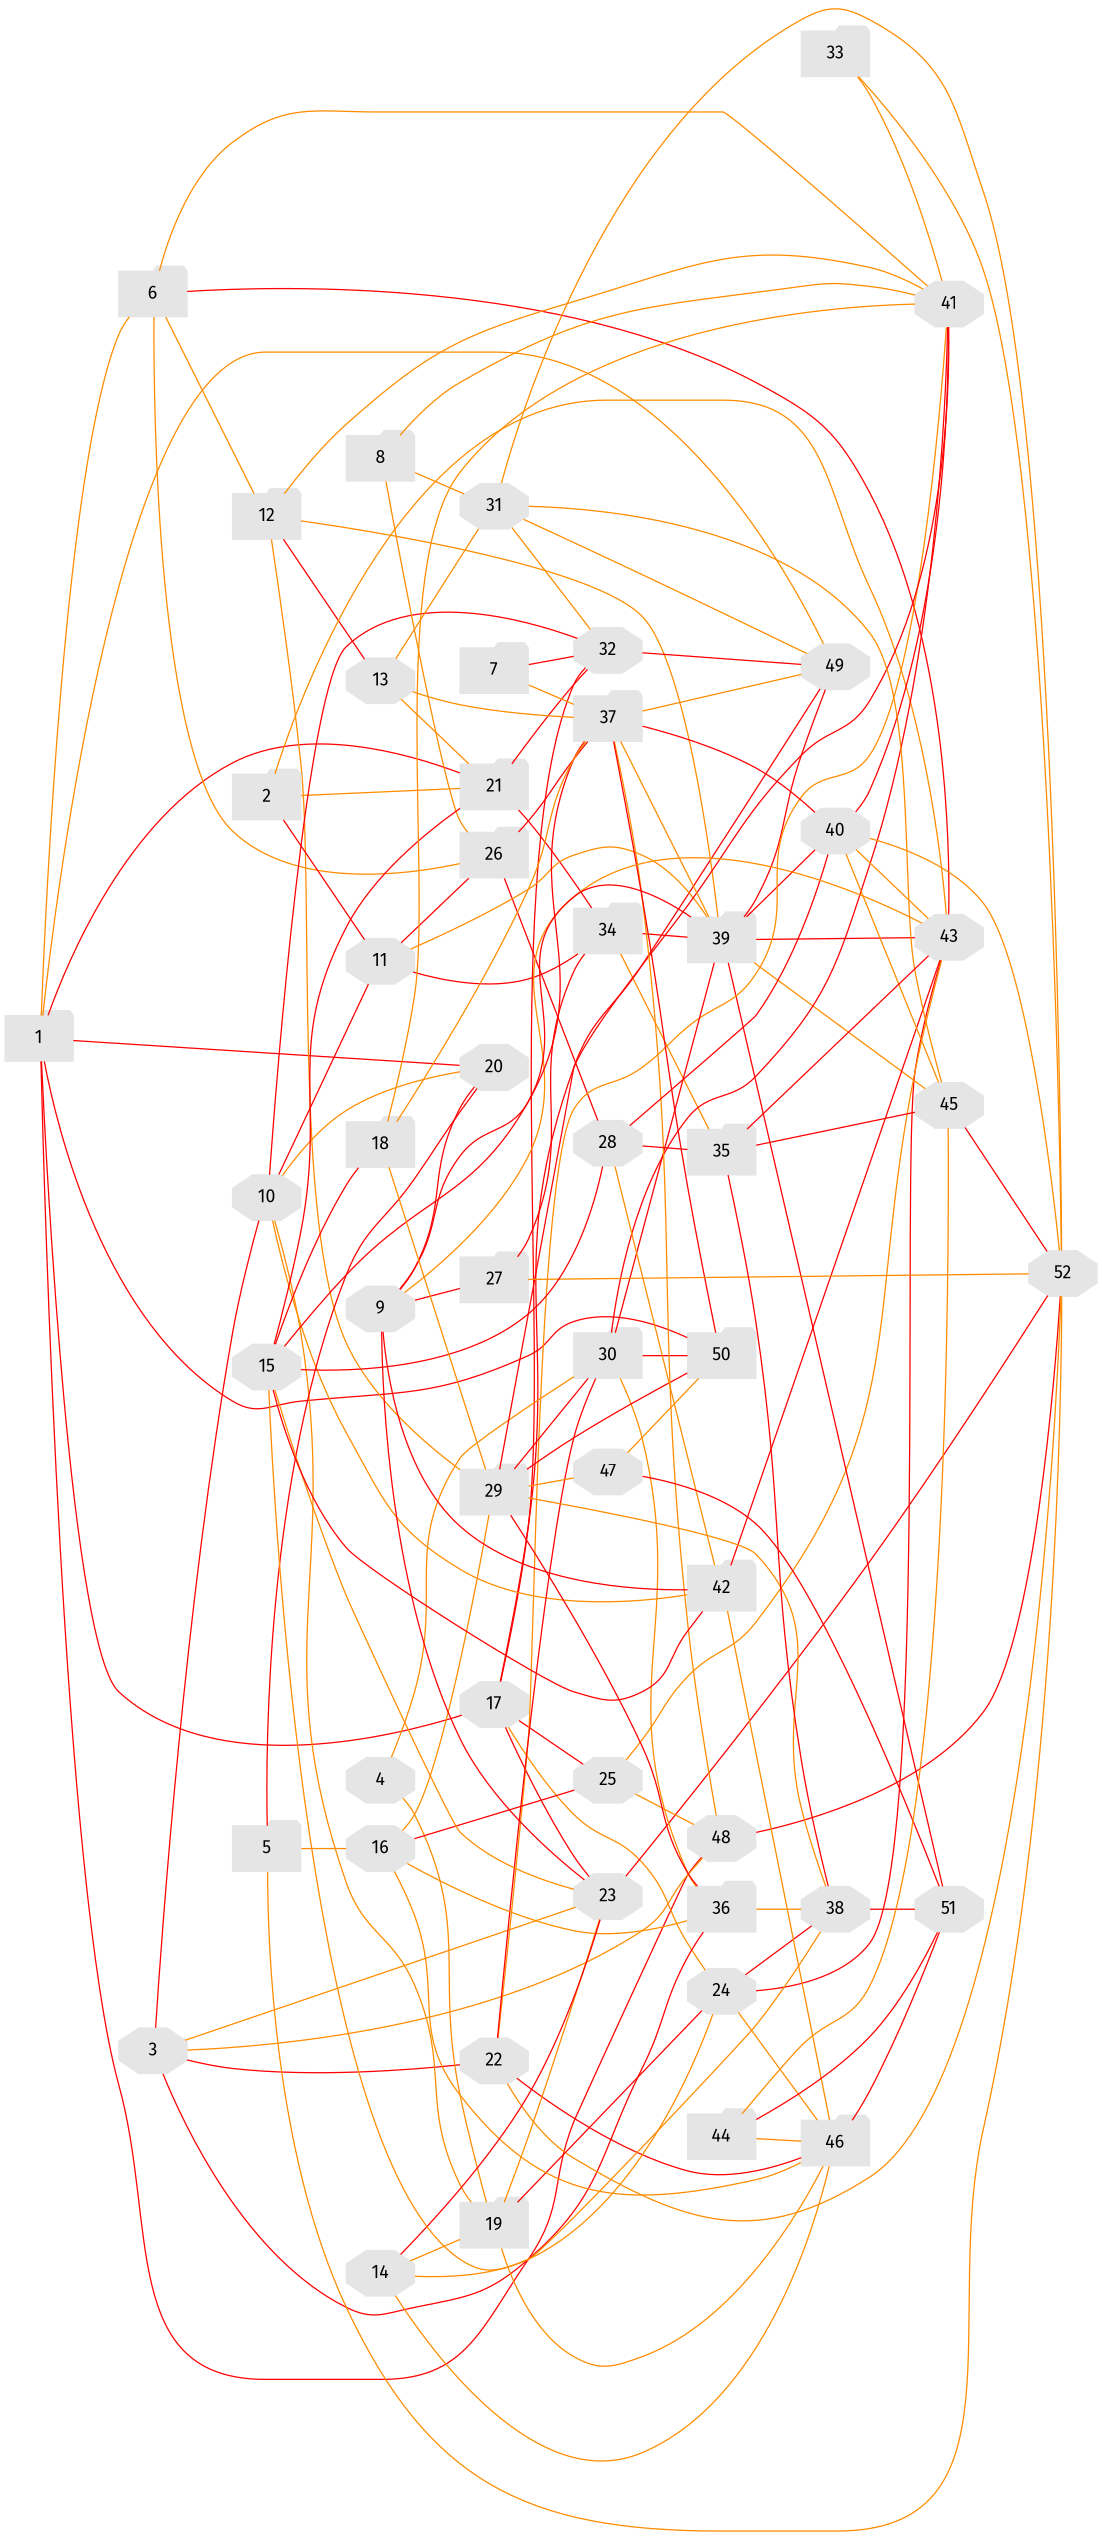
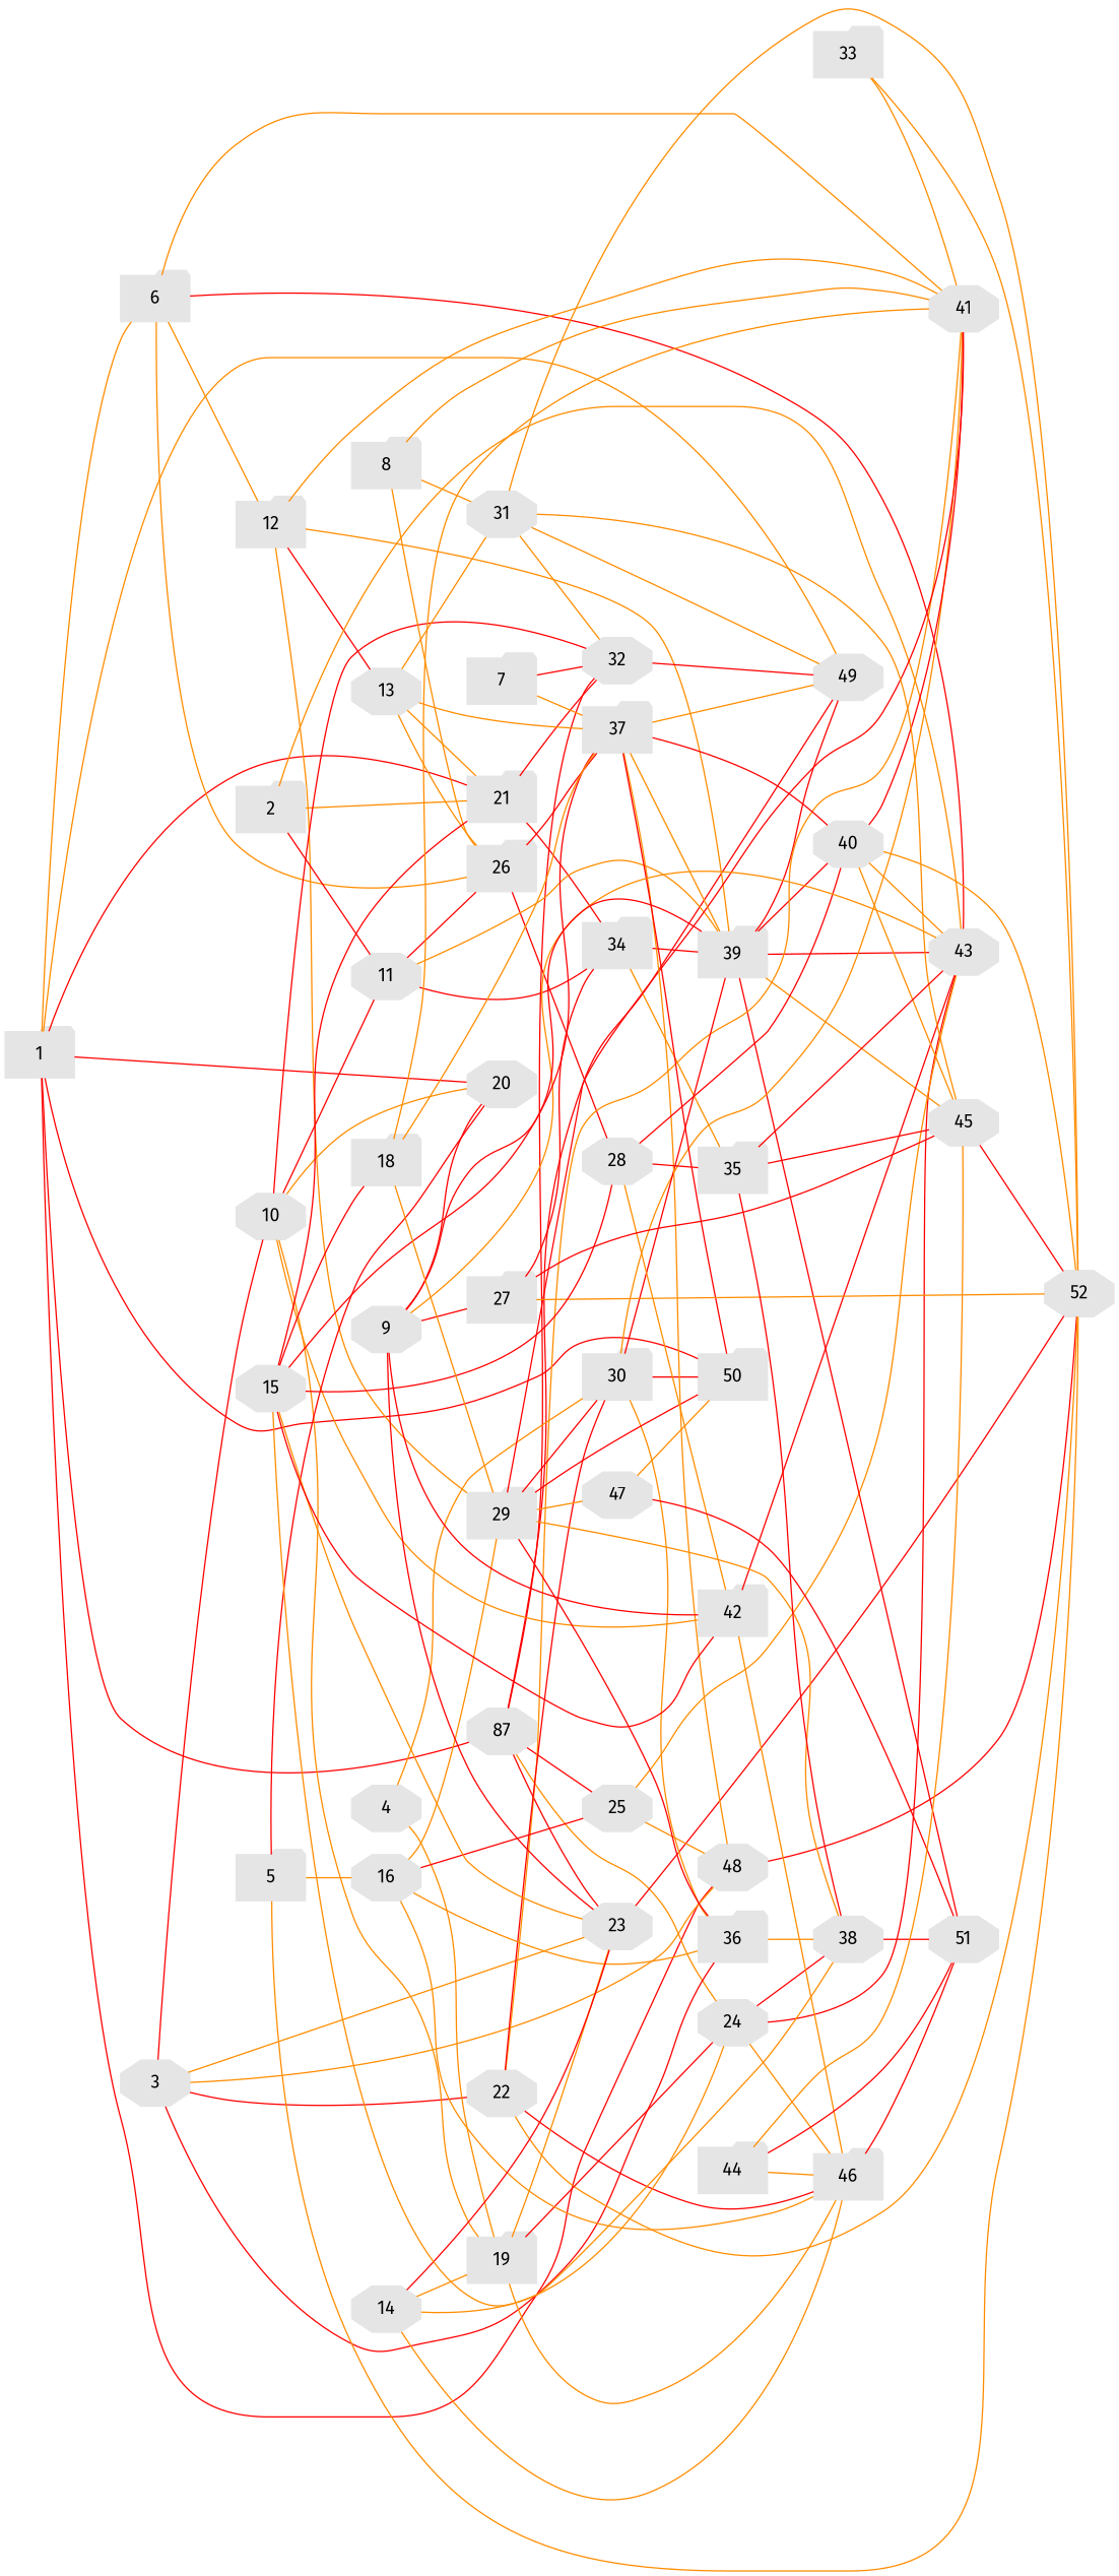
  graph {
    fontname="Fira Sans"
    rankdir=LR
    node [color=gray90 fontname="Fira Sans" shape=octagon style=filled]
    edge [color=darkorange fontname="Fira Sans" weight=1.0]
    1 [shape=folder]
    6 [shape=folder]
-   17
+   17 [label=87]
    20
    21 [shape=folder]
    48
    49
    50 [shape=folder]
    43
    12 [shape=folder]
    26 [shape=folder]
    41
    23
    32
    24
    25
    34 [shape=folder]
    52
    2 [shape=folder]
    11
    39 [shape=folder]
    3
    10
    22
    36 [shape=folder]
    19 [shape=folder]
    42 [shape=folder]
    30 [shape=folder]
    46 [shape=folder]
    38
    4
    5 [shape=folder]
    16
    29 [shape=folder]
    13
    37 [shape=folder]
    28
    7 [shape=folder]
    40
    8 [shape=folder]
    31
    45
    9
    27 [shape=folder]
    35 [shape=folder]
    51
    47
    14
    15
    18 [shape=folder]
    33 [shape=folder]
    44 [shape=folder]
    1 -- 6
    1 -- 17 [color=red]
    1 -- 20 [color=red]
    1 -- 21 [color=red]
    1 -- 48 [color=red]
    1 -- 49
    1 -- 50 [color=red]
    6 -- 43 [color=red]
    6 -- 12
    6 -- 26
    6 -- 41
    17 -- 49 [color=red weight=2.0]
    17 -- 23 [color=red]
    17 -- 32 [color=red]
    17 -- 24
    17 -- 25 [color=red]
    21 -- 32 [color=red]
    21 -- 34 [color=red]
    48 -- 52 [color=red]
    12 -- 41
    12 -- 39
    12 -- 29
    12 -- 13 [color=red]
    26 -- 37 [color=red]
    26 -- 28 [color=red]
    23 -- 52 [color=red]
    32 -- 49 [color=red]
    24 -- 43 [color=red]
    24 -- 46
    24 -- 38 [color=red]
    25 -- 48
    25 -- 43
    34 -- 39 [color=red]
    34 -- 35
    2 -- 21 [weight=2.0]
    2 -- 43
    2 -- 11 [color=red]
    11 -- 26 [color=red]
    11 -- 34 [color=red]
    11 -- 39
    39 -- 49 [color=red]
    39 -- 43 [color=red]
    39 -- 40 [color=red]
    39 -- 45 [weight=2.0]
    39 -- 51 [color=red]
    3 -- 48
    3 -- 23
    3 -- 10 [color=red]
    3 -- 22 [color=red]
    3 -- 36 [color=red]
    10 -- 20 [weight=2.0]
    10 -- 32 [color=red]
    10 -- 11 [color=red]
    10 -- 19 [weight=2.0]
    10 -- 42
    22 -- 41
    22 -- 52
    22 -- 30 [color=red]
    22 -- 46 [color=red]
    36 -- 38
    19 -- 23
    19 -- 24 [color=red]
    19 -- 46
    42 -- 43 [color=red]
    42 -- 46
    30 -- 50 [color=red]
-   30 -- 41 [color=red]
+   30 -- 41
    30 -- 39 [color=red]
    30 -- 36
    46 -- 51 [color=red]
    38 -- 51 [color=red]
    4 -- 19
    4 -- 30
    5 -- 20 [color=red]
    5 -- 52
    5 -- 16
    16 -- 25 [color=red]
    16 -- 36
    16 -- 46
    16 -- 29
    29 -- 50 [color=red]
    29 -- 41 [color=red]
    29 -- 36 [color=red]
    29 -- 30 [color=red]
    29 -- 38
    29 -- 47
    13 -- 21
+   13 -- 26
    13 -- 37
    13 -- 31
    37 -- 48
    37 -- 49
    37 -- 50 [color=red]
    37 -- 39
    37 -- 40 [color=red]
    28 -- 42
    28 -- 40 [color=red]
    28 -- 35 [color=red]
    7 -- 32 [color=red]
    7 -- 37
    40 -- 43
    40 -- 41 [color=red]
    40 -- 52
    40 -- 45
    8 -- 26
    8 -- 41
    8 -- 31
    31 -- 49
    31 -- 32
    31 -- 52
    31 -- 45
    45 -- 52 [color=red]
    9 -- 20 [color=red]
    9 -- 43
    9 -- 23 [color=red]
    9 -- 42 [color=red]
    9 -- 37 [color=red]
    9 -- 27 [color=red]
    27 -- 34 [color=red]
    27 -- 52
+   27 -- 45 [color=red]
    35 -- 43 [color=red]
    35 -- 38 [color=red]
    35 -- 45 [color=red]
    47 -- 50
    47 -- 51 [color=red]
    14 -- 23 [color=red]
    14 -- 24
    14 -- 19
    14 -- 46
    15 -- 21 [color=red]
    15 -- 23
    15 -- 39 [color=red]
    15 -- 42 [color=red]
    15 -- 38
    15 -- 28 [color=red]
    15 -- 18 [color=red]
    18 -- 41
    18 -- 29
    18 -- 37
    33 -- 41
    33 -- 52
    44 -- 46
    44 -- 45
    44 -- 51 [color=red]
  }
